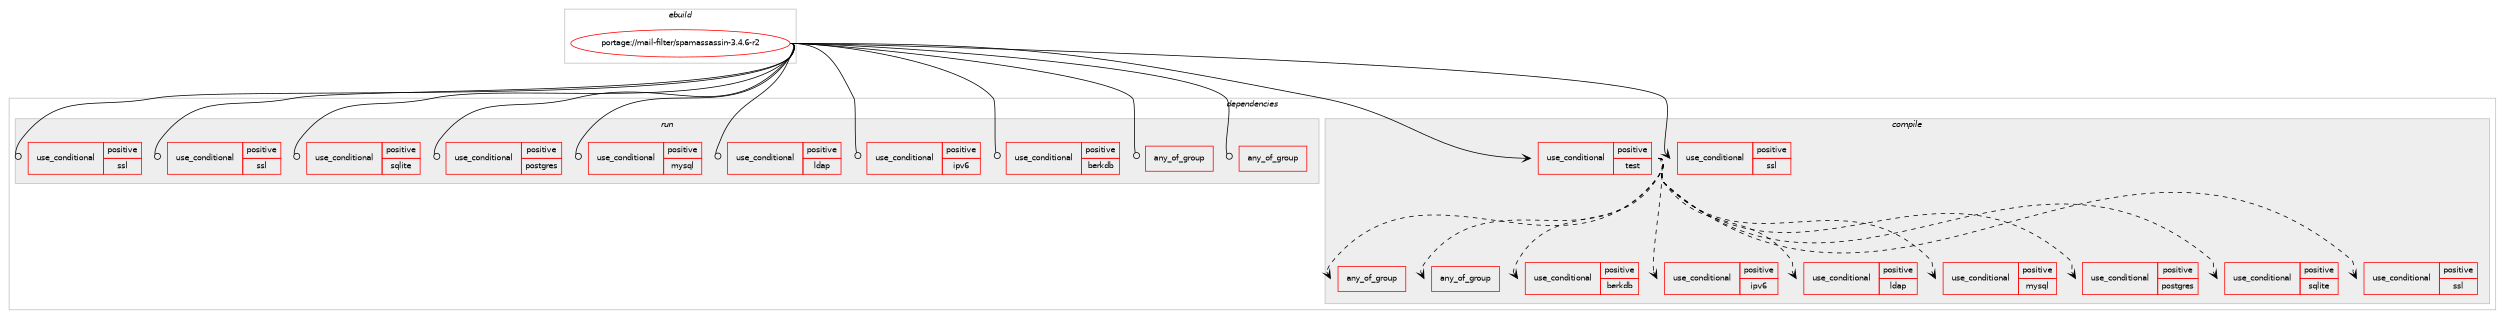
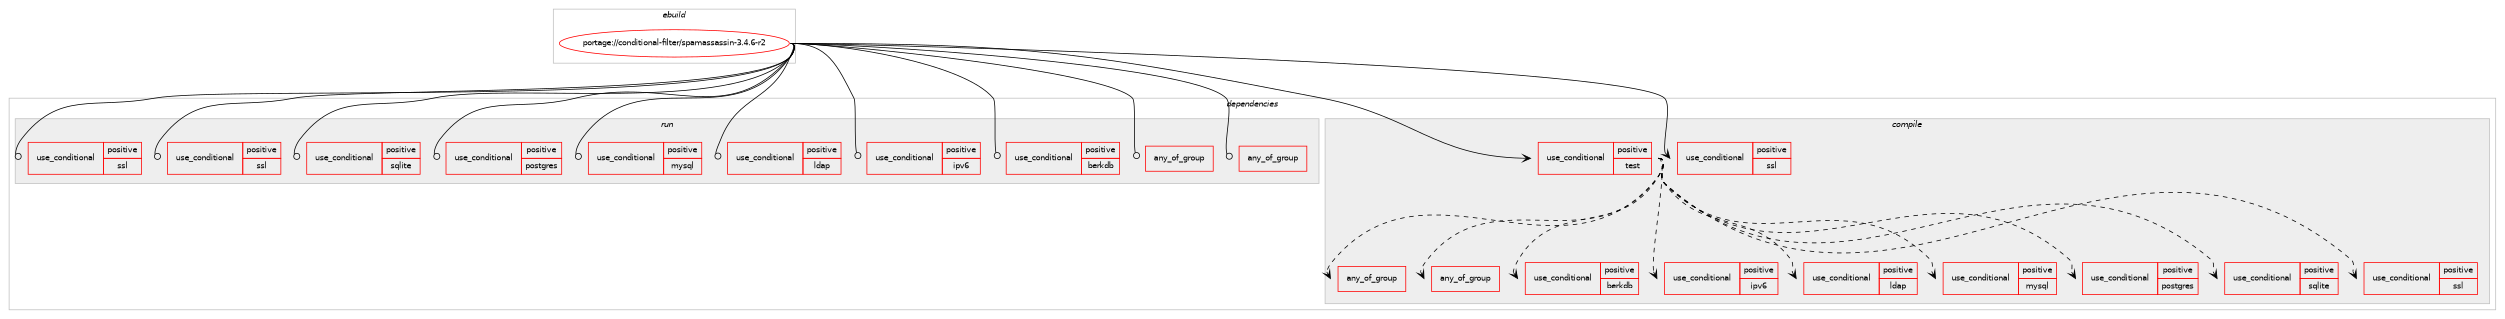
  digraph {
    compound=true
    concentrate=true
    fontname=Helvetica
    fontsize=10
    newrank=true
    rankdir=TB
    ranksep=1.5
    node [color=red fontname=Helvetica fontsize=10 shape=none]
    edge [arrowhead=vee headport=w style=solid tailport=e weight=20]
-   n1 [label="portage://mail-filter/spamassassin-3.4.6-r2" width=4 shape=""]
+   n1 [label="portage://conditional-filter/spamassassin-3.4.6-r2" width=4 shape=""]
    n2 [label=<<TABLE BORDER="0" CELLBORDER="1" CELLSPACING="0" CELLPADDING="4"><TR><TD ROWSPAN="3" CELLPADDING="10">use_conditional</TD></TR><TR><TD>positive</TD></TR><TR><TD>ssl</TD></TR></TABLE>>]
    n3 [label=<<TABLE BORDER="0" CELLBORDER="1" CELLSPACING="0" CELLPADDING="4"><TR><TD CELLPADDING="10">any_of_group</TD></TR></TABLE>>]
    n4 [label=<<TABLE BORDER="0" CELLBORDER="1" CELLSPACING="0" CELLPADDING="4"><TR><TD CELLPADDING="10">any_of_group</TD></TR></TABLE>>]
    n5 [label=<<TABLE BORDER="0" CELLBORDER="1" CELLSPACING="0" CELLPADDING="4"><TR><TD ROWSPAN="3" CELLPADDING="10">use_conditional</TD></TR><TR><TD>positive</TD></TR><TR><TD>berkdb</TD></TR></TABLE>>]
    n6 [label=<<TABLE BORDER="0" CELLBORDER="1" CELLSPACING="0" CELLPADDING="4"><TR><TD ROWSPAN="3" CELLPADDING="10">use_conditional</TD></TR><TR><TD>positive</TD></TR><TR><TD>ipv6</TD></TR></TABLE>>]
    n7 [label=<<TABLE BORDER="0" CELLBORDER="1" CELLSPACING="0" CELLPADDING="4"><TR><TD ROWSPAN="3" CELLPADDING="10">use_conditional</TD></TR><TR><TD>positive</TD></TR><TR><TD>ldap</TD></TR></TABLE>>]
    n8 [label=<<TABLE BORDER="0" CELLBORDER="1" CELLSPACING="0" CELLPADDING="4"><TR><TD ROWSPAN="3" CELLPADDING="10">use_conditional</TD></TR><TR><TD>positive</TD></TR><TR><TD>mysql</TD></TR></TABLE>>]
    n9 [label=<<TABLE BORDER="0" CELLBORDER="1" CELLSPACING="0" CELLPADDING="4"><TR><TD ROWSPAN="3" CELLPADDING="10">use_conditional</TD></TR><TR><TD>positive</TD></TR><TR><TD>postgres</TD></TR></TABLE>>]
    n10 [label=<<TABLE BORDER="0" CELLBORDER="1" CELLSPACING="0" CELLPADDING="4"><TR><TD ROWSPAN="3" CELLPADDING="10">use_conditional</TD></TR><TR><TD>positive</TD></TR><TR><TD>sqlite</TD></TR></TABLE>>]
    n11 [label=<<TABLE BORDER="0" CELLBORDER="1" CELLSPACING="0" CELLPADDING="4"><TR><TD ROWSPAN="3" CELLPADDING="10">use_conditional</TD></TR><TR><TD>positive</TD></TR><TR><TD>ssl</TD></TR></TABLE>>]
    n12 [label=<<TABLE BORDER="0" CELLBORDER="1" CELLSPACING="0" CELLPADDING="4"><TR><TD ROWSPAN="3" CELLPADDING="10">use_conditional</TD></TR><TR><TD>positive</TD></TR><TR><TD>test</TD></TR></TABLE>>]
    n13 [label=<<TABLE BORDER="0" CELLBORDER="1" CELLSPACING="0" CELLPADDING="4"><TR><TD CELLPADDING="10">any_of_group</TD></TR></TABLE>>]
    n14 [label=<<TABLE BORDER="0" CELLBORDER="1" CELLSPACING="0" CELLPADDING="4"><TR><TD CELLPADDING="10">any_of_group</TD></TR></TABLE>>]
    n15 [label=<<TABLE BORDER="0" CELLBORDER="1" CELLSPACING="0" CELLPADDING="4"><TR><TD ROWSPAN="3" CELLPADDING="10">use_conditional</TD></TR><TR><TD>positive</TD></TR><TR><TD>berkdb</TD></TR></TABLE>>]
    n16 [label=<<TABLE BORDER="0" CELLBORDER="1" CELLSPACING="0" CELLPADDING="4"><TR><TD ROWSPAN="3" CELLPADDING="10">use_conditional</TD></TR><TR><TD>positive</TD></TR><TR><TD>ipv6</TD></TR></TABLE>>]
    n17 [label=<<TABLE BORDER="0" CELLBORDER="1" CELLSPACING="0" CELLPADDING="4"><TR><TD ROWSPAN="3" CELLPADDING="10">use_conditional</TD></TR><TR><TD>positive</TD></TR><TR><TD>ldap</TD></TR></TABLE>>]
    n18 [label=<<TABLE BORDER="0" CELLBORDER="1" CELLSPACING="0" CELLPADDING="4"><TR><TD ROWSPAN="3" CELLPADDING="10">use_conditional</TD></TR><TR><TD>positive</TD></TR><TR><TD>mysql</TD></TR></TABLE>>]
    n19 [label=<<TABLE BORDER="0" CELLBORDER="1" CELLSPACING="0" CELLPADDING="4"><TR><TD ROWSPAN="3" CELLPADDING="10">use_conditional</TD></TR><TR><TD>positive</TD></TR><TR><TD>postgres</TD></TR></TABLE>>]
    n20 [label=<<TABLE BORDER="0" CELLBORDER="1" CELLSPACING="0" CELLPADDING="4"><TR><TD ROWSPAN="3" CELLPADDING="10">use_conditional</TD></TR><TR><TD>positive</TD></TR><TR><TD>sqlite</TD></TR></TABLE>>]
    n21 [label=<<TABLE BORDER="0" CELLBORDER="1" CELLSPACING="0" CELLPADDING="4"><TR><TD ROWSPAN="3" CELLPADDING="10">use_conditional</TD></TR><TR><TD>positive</TD></TR><TR><TD>ssl</TD></TR></TABLE>>]
    n22 [label=<<TABLE BORDER="0" CELLBORDER="1" CELLSPACING="0" CELLPADDING="4"><TR><TD ROWSPAN="3" CELLPADDING="10">use_conditional</TD></TR><TR><TD>positive</TD></TR><TR><TD>ssl</TD></TR></TABLE>>]
    subgraph cluster_1 {
      color=gray
      label=<<i>ebuild</i>>
      rank=same
      n1
    }
    subgraph cluster_2 {
      color=gray
      label=<<i>dependencies</i>>
      subgraph cluster_3 {
        color=gray
        fillcolor="#eeeeee"
        label=<<i>compile</i>>
        style=filled
        subgraph sub_4 {
          color=gray
          fillcolor="#eeeeee"
          label=<<i>compile</i>>
          style=filled
          n2
        }
        subgraph sub_5 {
          color=gray
          fillcolor="#eeeeee"
          label=<<i>compile</i>>
          style=filled
          n12
          subgraph sub_6 {
            color=gray
            fillcolor="#eeeeee"
            label=<<i>compile</i>>
            style=filled
            n3
          }
          subgraph sub_7 {
            color=gray
            fillcolor="#eeeeee"
            label=<<i>compile</i>>
            style=filled
            n4
          }
          subgraph sub_8 {
            color=gray
            fillcolor="#eeeeee"
            label=<<i>compile</i>>
            style=filled
            n5
          }
          subgraph sub_9 {
            color=gray
            fillcolor="#eeeeee"
            label=<<i>compile</i>>
            style=filled
            n6
          }
          subgraph sub_10 {
            color=gray
            fillcolor="#eeeeee"
            label=<<i>compile</i>>
            style=filled
            n7
          }
          subgraph sub_11 {
            color=gray
            fillcolor="#eeeeee"
            label=<<i>compile</i>>
            style=filled
            n8
          }
          subgraph sub_12 {
            color=gray
            fillcolor="#eeeeee"
            label=<<i>compile</i>>
            style=filled
            n9
          }
          subgraph sub_13 {
            color=gray
            fillcolor="#eeeeee"
            label=<<i>compile</i>>
            style=filled
            n10
          }
          subgraph sub_14 {
            color=gray
            fillcolor="#eeeeee"
            label=<<i>compile</i>>
            style=filled
            n11
          }
        }
      }
      subgraph cluster_15 {
        color=gray
        fillcolor="#eeeeee"
        label=<<i>compile and run</i>>
        style=filled
      }
      subgraph cluster_16 {
        color=gray
        fillcolor="#eeeeee"
        label=<<i>run</i>>
        style=filled
        subgraph sub_17 {
          color=gray
          fillcolor="#eeeeee"
          label=<<i>run</i>>
          style=filled
          n13
        }
        subgraph sub_18 {
          color=gray
          fillcolor="#eeeeee"
          label=<<i>run</i>>
          style=filled
          n14
        }
        subgraph sub_19 {
          color=gray
          fillcolor="#eeeeee"
          label=<<i>run</i>>
          style=filled
          n15
        }
        subgraph sub_20 {
          color=gray
          fillcolor="#eeeeee"
          label=<<i>run</i>>
          style=filled
          n16
        }
        subgraph sub_21 {
          color=gray
          fillcolor="#eeeeee"
          label=<<i>run</i>>
          style=filled
          n17
        }
        subgraph sub_22 {
          color=gray
          fillcolor="#eeeeee"
          label=<<i>run</i>>
          style=filled
          n18
        }
        subgraph sub_23 {
          color=gray
          fillcolor="#eeeeee"
          label=<<i>run</i>>
          style=filled
          n19
        }
        subgraph sub_24 {
          color=gray
          fillcolor="#eeeeee"
          label=<<i>run</i>>
          style=filled
          n20
        }
        subgraph sub_25 {
          color=gray
          fillcolor="#eeeeee"
          label=<<i>run</i>>
          style=filled
          n21
        }
        subgraph sub_26 {
          color=gray
          fillcolor="#eeeeee"
          label=<<i>run</i>>
          style=filled
          n22
        }
      }
    }
    subgraph cluster_27 {
      color=gray
      label=<<i>candidates</i>>
      rank=same
    }
    n1 -> n2
    n1 -> n12
    n1 -> n13 [arrowhead=odot]
    n1 -> n14 [arrowhead=odot]
    n1 -> n15 [arrowhead=odot]
    n1 -> n16 [arrowhead=odot]
    n1 -> n17 [arrowhead=odot]
    n1 -> n18 [arrowhead=odot]
    n1 -> n19 [arrowhead=odot]
    n1 -> n20 [arrowhead=odot]
    n1 -> n21 [arrowhead=odot]
    n1 -> n22 [arrowhead=odot]
    n12 -> n3 [style=dashed]
    n12 -> n4 [style=dashed]
    n12 -> n5 [style=dashed]
    n12 -> n6 [style=dashed]
    n12 -> n7 [style=dashed]
    n12 -> n8 [style=dashed]
    n12 -> n9 [style=dashed]
    n12 -> n10 [style=dashed]
    n12 -> n11 [style=dashed]
  }
